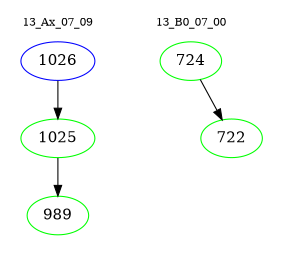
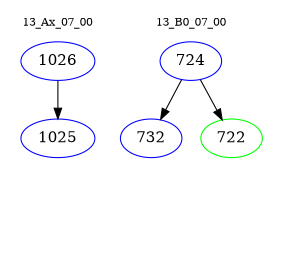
  digraph {
    node [color=green]
    edge [color=black]
-   n1 [label=1025]
-   n2 [label=989]
+   n1 [color=blue label=1025]
    n3 [color=blue label=1026]
-   n4 [label=724]
+   n4 [color=blue label=724]
+   n5 [color=blue label=732]
    n6 [label=722]
    subgraph cluster_1 {
      color=white
      fontsize=10
-     label="13_Ax_07_09"
+     label="13_Ax_07_00"
      n1
-     n2
      n3
    }
    subgraph cluster_2 {
      color=white
      fontsize=10
      label="13_B0_07_00"
      n4
+     n5
      n6
    }
-   n1 -> n2
    n3 -> n1
+   n4 -> n5
    n4 -> n6
  }
